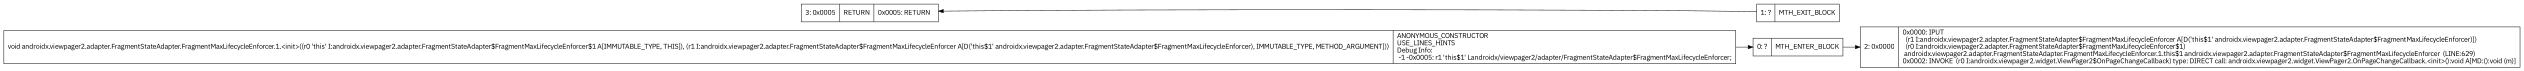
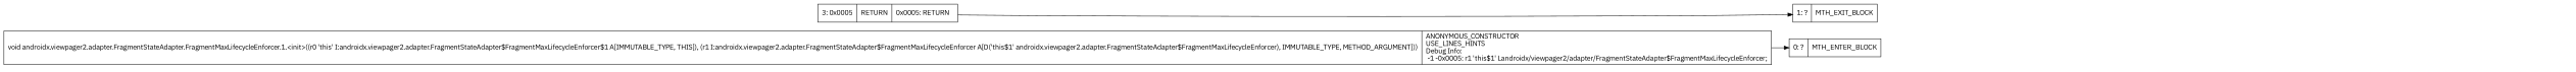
  digraph {
    fontname="IBM Plex Sans"
    rankdir=LR
    node [fontname="IBM Plex Sans" shape=record]
    edge [fontname="IBM Plex Sans"]
    n1 [label="{0\:\ ?|MTH_ENTER_BLOCK\l}"]
-   n2 [label="{2\:\ 0x0000|0x0000: IPUT  \l  (r1 I:androidx.viewpager2.adapter.FragmentStateAdapter$FragmentMaxLifecycleEnforcer A[D('this$1' androidx.viewpager2.adapter.FragmentStateAdapter$FragmentMaxLifecycleEnforcer)])\l  (r0 I:androidx.viewpager2.adapter.FragmentStateAdapter$FragmentMaxLifecycleEnforcer$1)\l androidx.viewpager2.adapter.FragmentStateAdapter.FragmentMaxLifecycleEnforcer.1.this$1 androidx.viewpager2.adapter.FragmentStateAdapter$FragmentMaxLifecycleEnforcer  (LINE:629)\l0x0002: INVOKE  (r0 I:androidx.viewpager2.widget.ViewPager2$OnPageChangeCallback) type: DIRECT call: androidx.viewpager2.widget.ViewPager2.OnPageChangeCallback.\<init\>():void A[MD:():void (m)]\l}"]
    n3 [label="{3\:\ 0x0005|RETURN\l|0x0005: RETURN   \l}"]
    n4 [label="{1\:\ ?|MTH_EXIT_BLOCK\l}"]
    n5 [label="{void androidx.viewpager2.adapter.FragmentStateAdapter.FragmentMaxLifecycleEnforcer.1.\<init\>((r0 'this' I:androidx.viewpager2.adapter.FragmentStateAdapter$FragmentMaxLifecycleEnforcer$1 A[IMMUTABLE_TYPE, THIS]), (r1 I:androidx.viewpager2.adapter.FragmentStateAdapter$FragmentMaxLifecycleEnforcer A[D('this$1' androidx.viewpager2.adapter.FragmentStateAdapter$FragmentMaxLifecycleEnforcer), IMMUTABLE_TYPE, METHOD_ARGUMENT]))  | ANONYMOUS_CONSTRUCTOR\lUSE_LINES_HINTS\lDebug Info:\l  \-1 \-0x0005: r1 'this$1' Landroidx\/viewpager2\/adapter\/FragmentStateAdapter$FragmentMaxLifecycleEnforcer;\l}"]
-   n1 -> n2
-   n4 -> n3
+   n3 -> n4
    n5 -> n1
  }
